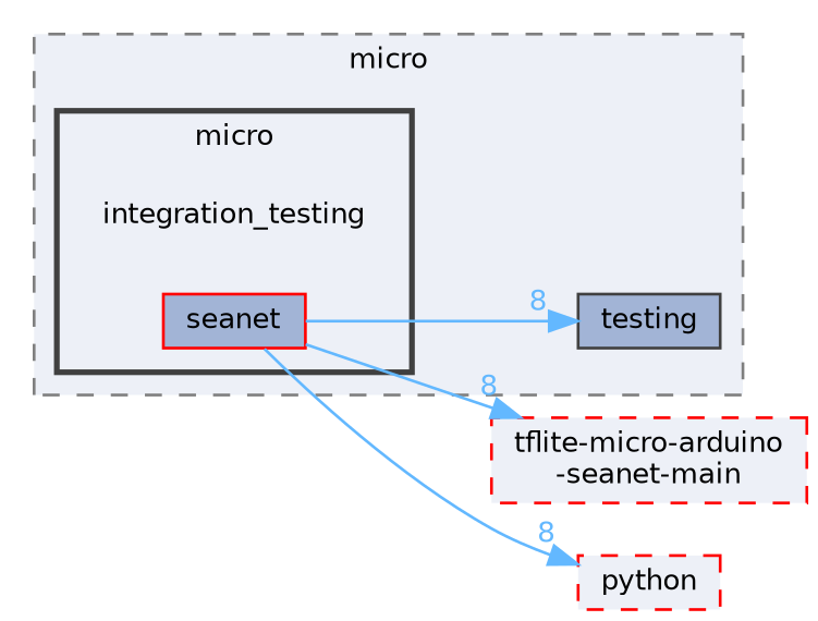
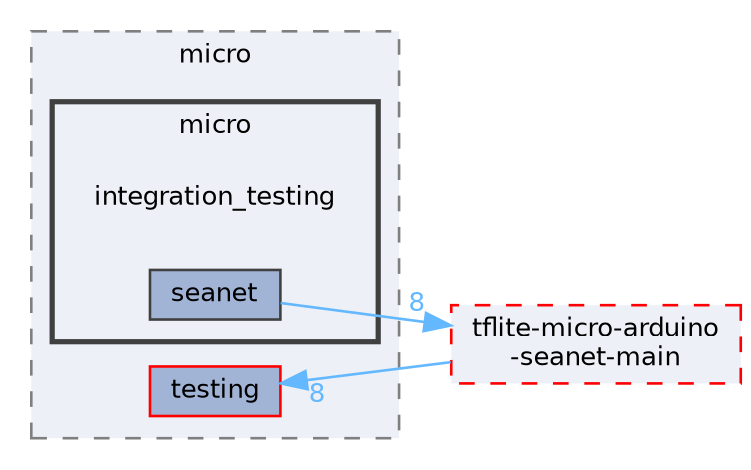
  digraph {
    compound=true
    rankdir=LR
    node [fontname=Helvetica fontsize=10 shape=box color=grey25 fillcolor="#a2b4d6" style=filled]
    edge [color=steelblue1 fontcolor=steelblue1 fontname=Helvetica fontsize=10 headlabel=8 labeldistance=1.5 labelfontname=Helvetica labelfontsize=10]
    n1 [height=0.2 label=integration_testing shape=plaintext width=0.4 color="" fillcolor="" style=""]
-   n2 [color=red height=0.2 label=seanet width=0.4]
-   n3 [height=0.2 label=testing width=0.4]
+   n2 [height=0.2 label=seanet width=0.4]
+   n3 [color=red height=0.2 label=testing width=0.4]
    n4 [color=red fillcolor="#edf0f7" height=0.2 label="tflite-micro-arduino\l-seanet-main" style="filled,dashed" width=0.4]
-   n5 [color=red fillcolor="#edf0f7" height=0.2 label=python style="filled,dashed" width=0.4]
    subgraph cluster_1 {
      bgcolor="#edf0f7"
      fontname=Helvetica
      fontsize=10
      label=micro
      pencolor=grey50
      style="filled,dashed"
      n3
      subgraph cluster_2 {
        bgcolor="#edf0f7"
        fontname=Helvetica
        fontsize=10
        label=micro
        pencolor=grey25
        style="filled,bold"
        n1
        n2
      }
    }
-   n2 -> n3
+   n4 -> n3
    n2 -> n4
-   n2 -> n5
  }
